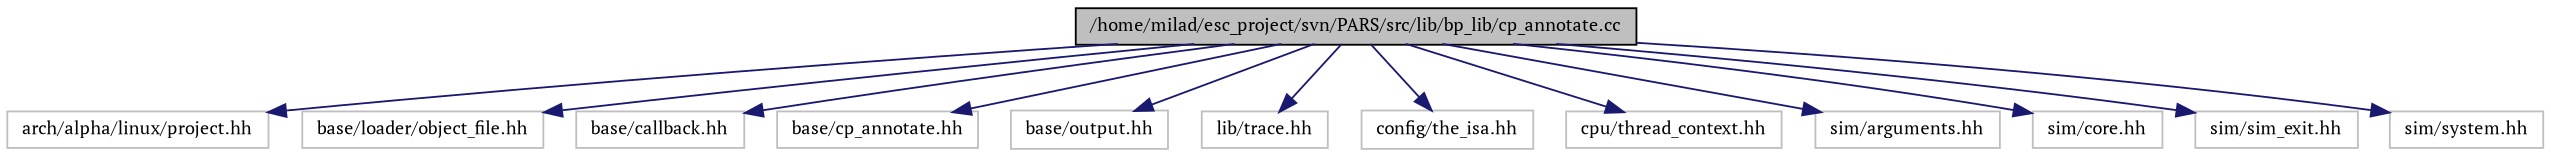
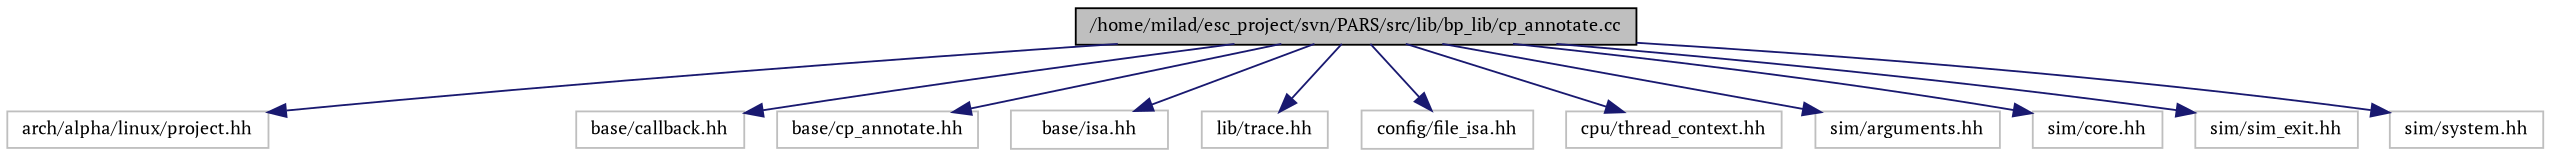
  digraph {
    fontname="PT Serif"
    node [color=grey75 fillcolor=white fontname="PT Serif" fontsize=10 shape=record style=filled]
    edge [color=midnightblue fontname="PT Serif" fontsize=10 labelfontname=Helvetica labelfontsize=10 style=solid]
    n1 [color=black fillcolor=grey75 fontcolor=black height=0.2 label="/home/milad/esc_project/svn/PARS/src/lib/bp_lib/cp_annotate.cc" width=0.4]
    n2 [height=0.2 label="arch/alpha/linux/project.hh" width=0.4]
-   n3 [height=0.2 label="base/loader/object_file.hh" width=0.4]
    n4 [height=0.2 label="base/callback.hh" width=0.4]
    n5 [height=0.2 label="base/cp_annotate.hh" width=0.4]
-   n6 [height=0.2 label="base/output.hh" width=0.4]
+   n6 [height=0.2 label="base/isa.hh" width=0.4]
    n7 [height=0.2 label="lib/trace.hh" width=0.4]
-   n8 [height=0.2 label="config/the_isa.hh" width=0.4]
+   n8 [height=0.2 label="config/file_isa.hh" width=0.4]
    n9 [height=0.2 label="cpu/thread_context.hh" width=0.4]
    n10 [height=0.2 label="sim/arguments.hh" width=0.4]
    n11 [height=0.2 label="sim/core.hh" width=0.4]
    n12 [height=0.2 label="sim/sim_exit.hh" width=0.4]
    n13 [height=0.2 label="sim/system.hh" width=0.4]
    n1 -> n2
-   n1 -> n3
    n1 -> n4
    n1 -> n5
    n1 -> n6
    n1 -> n7
    n1 -> n8
    n1 -> n9
    n1 -> n10
    n1 -> n11
    n1 -> n12
    n1 -> n13
  }
